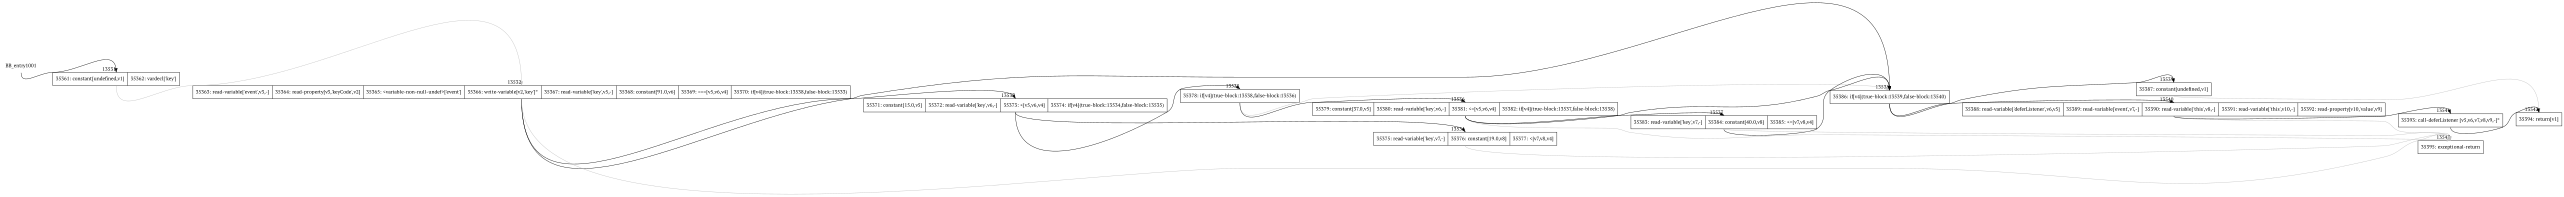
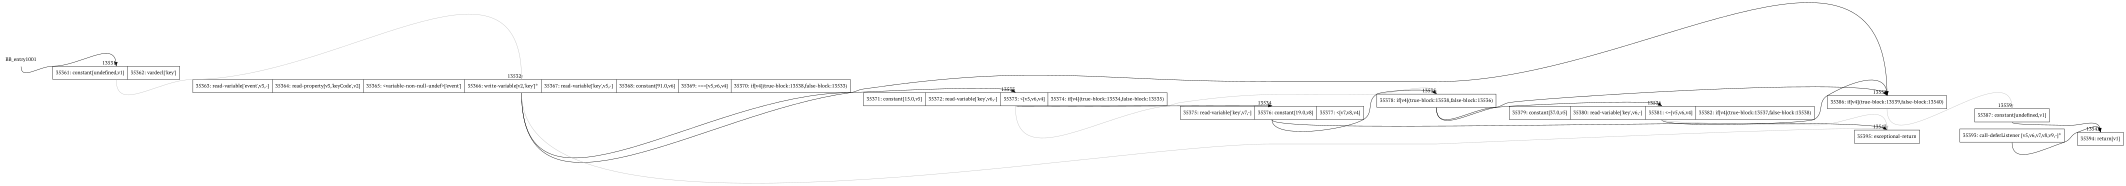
  digraph {
    fontname="PT Serif"
    rankdir=LR
    node [fontname="PT Serif" shape=record]
    edge [fontname="PT Serif" headport=n tailport=s]
    n1 [label=BB_entry1001 shape=none]
    n2 [label="{35361: constant[undefined,v1]|35362: vardecl['key']}"]
    n3 [label="{35363: read-variable['event',v3,-]|35364: read-property[v3,'keyCode',v2]|35365: \<variable-non-null-undef\>['event']|35366: write-variable[v2,'key']*|35367: read-variable['key',v5,-]|35368: constant[91.0,v6]|35369: ===[v5,v6,v4]|35370: if[v4](true-block:13538,false-block:13533)}"]
    n4 [label="{35386: if[v4](true-block:13539,false-block:13540)}"]
    n5 [label="{35371: constant[15.0,v5]|35372: read-variable['key',v6,-]|35373: \<[v5,v6,v4]|35374: if[v4](true-block:13534,false-block:13535)}"]
    n6 [label="{35395: exceptional-return}"]
    n7 [label="{35387: constant[undefined,v1]}"]
-   n8 [label="{35388: read-variable['deferListener',v6,v5]|35389: read-variable['event',v7,-]|35390: read-variable['this',v8,-]|35391: read-variable['this',v10,-]|35392: read-property[v10,'value',v9]}"]
    n9 [label="{35378: if[v4](true-block:13538,false-block:13536)}"]
    n10 [label="{35375: read-variable['key',v7,-]|35376: constant[19.0,v8]|35377: \<[v7,v8,v4]}"]
    n11 [label="{35394: return[v1]}"]
    n12 [label="{35393: call-deferListener [v5,v6,v7,v8,v9,-]*}"]
    n13 [label="{35379: constant[37.0,v5]|35380: read-variable['key',v6,-]|35381: \<=[v5,v6,v4]|35382: if[v4](true-block:13537,false-block:13538)}"]
-   n14 [label="{35383: read-variable['key',v7,-]|35384: constant[40.0,v8]|35385: \<=[v7,v8,v4]}"]
    n1 -> n2 [headlabel="    13531"]
    n2 -> n3 [color=gray headlabel="      13532"]
    n3 -> n4 [headlabel="      13538"]
    n3 -> n5 [headlabel="      13533"]
    n3 -> n6 [color=gray headlabel="      13543"]
-   n4 -> n7 [headlabel="      13539"]
-   n4 -> n8 [headlabel="      13540"]
-   n5 -> n9 [headlabel="      13535"]
+   n4 -> n7 [headlabel="      13539" color=gray]
+   n5 -> n9 [headlabel="      13535" color=gray]
    n5 -> n10 [headlabel="      13534"]
-   n7 -> n11 [headlabel="      13542" color=gray]
-   n8 -> n6 [color=gray]
-   n8 -> n12 [headlabel="      13541"]
-   n9 -> n4 [color=gray]
+   n7 -> n11 [headlabel="      13542"]
+   n9 -> n4
    n9 -> n13 [headlabel="      13536"]
-   n10 -> n6 [color=gray]
+   n10 -> n6 [color=black]
+   n10 -> n9
    n12 -> n11
    n13 -> n4
    n13 -> n6 [color=gray]
-   n13 -> n14 [headlabel="      13537"]
-   n14 -> n4
-   n14 -> n6 [color=gray]
  }
